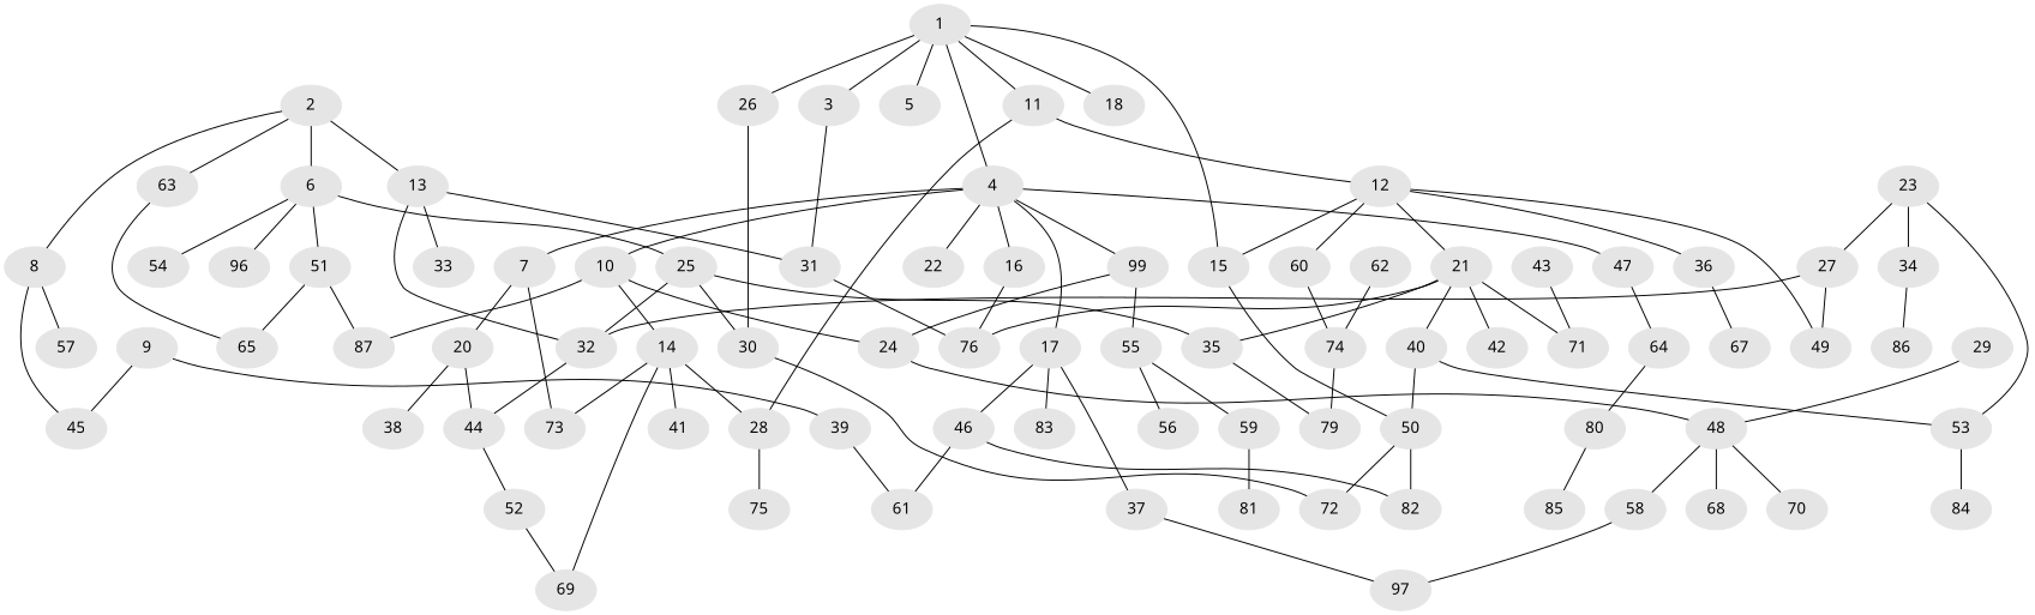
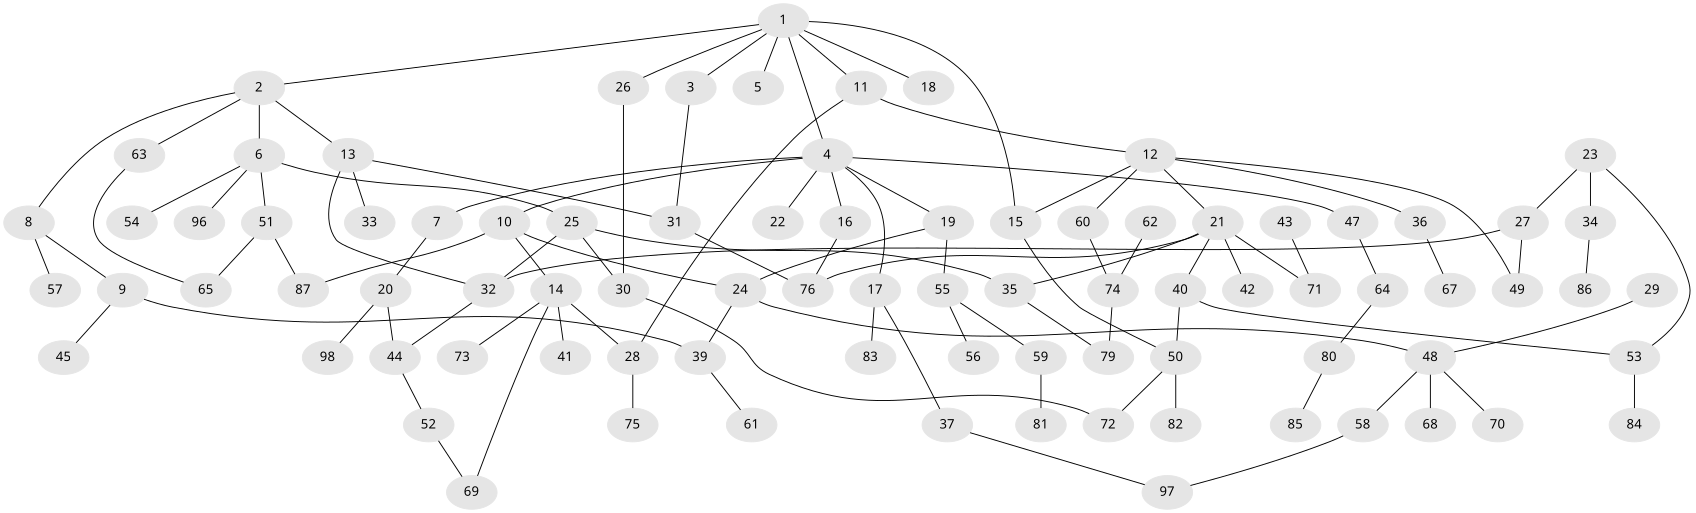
  graph {
    fontname="Noto Sans"
    node [color=gray90 fontname="Noto Sans" style=filled]
    edge [fontname="Noto Sans"]
    1
    2
    3
    4
    5
    11
    15
    18
    26
    6
    8
    13
    63
    31
    7
    10
    16
    17
-   19 [label=99]
+   19
    22
    47
    12
    28
    50
    30
    25
    51
    54
    n29 [label=96]
    9
    57
    32
    33
    65
    76
    20
    73
    14
    24
    87
    37
-   46
    83
    55
    64
    35
-   38
+   38 [label=98]
    44
    39
    45
    61
    41
    69
    48
    21
    36
    49
    60
    75
    40
    42
    71
    67
    43
    74
    72
    82
    n68 [label=97]
    56
    59
    52
    23
    27
    34
    53
    79
    86
    84
    29
    62
    58
    68
    70
    80
    81
    85
+   1 -- 2
    1 -- 3
    1 -- 4
    1 -- 5
    1 -- 11
    1 -- 15
    1 -- 18
    1 -- 26
    2 -- 6
    2 -- 8
    2 -- 13
    2 -- 63
    3 -- 31
    4 -- 7
    4 -- 10
    4 -- 16
    4 -- 17
    4 -- 19
    4 -- 22
    4 -- 47
    11 -- 12
    11 -- 28
    15 -- 50
    26 -- 30
    6 -- 25
    6 -- 51
    6 -- 54
    6 -- n29
-   8 -- 45
+   8 -- 9
    8 -- 57
    13 -- 31
    13 -- 32
    13 -- 33
    63 -- 65
    31 -- 76
    7 -- 20
-   7 -- 73
    10 -- 14
    10 -- 24
    10 -- 87
    16 -- 76
    17 -- 37
-   17 -- 46
    17 -- 83
    19 -- 24
    19 -- 55
    47 -- 64
    12 -- 15
    12 -- 21
    12 -- 36
    12 -- 49
    12 -- 60
    28 -- 75
    50 -- 72
    50 -- 82
    30 -- 72
    25 -- 30
    25 -- 32
    25 -- 35
    51 -- 65
    51 -- 87
    9 -- 39
    9 -- 45
    32 -- 44
    20 -- 38
    20 -- 44
    14 -- 28
    14 -- 73
    14 -- 41
    14 -- 69
+   24 -- 39
    24 -- 48
    37 -- n68
-   46 -- 61
-   46 -- 82
    55 -- 56
    55 -- 59
    64 -- 80
    35 -- 79
    44 -- 52
    39 -- 61
    48 -- 58
    48 -- 68
    48 -- 70
    21 -- 76
    21 -- 35
    21 -- 40
    21 -- 42
    21 -- 71
    36 -- 67
    60 -- 74
    40 -- 50
    40 -- 53
    43 -- 71
    74 -- 79
    59 -- 81
    52 -- 69
    23 -- 27
    23 -- 34
    23 -- 53
    27 -- 32
    27 -- 49
    34 -- 86
    53 -- 84
    29 -- 48
    62 -- 74
    58 -- n68
    80 -- 85
  }
